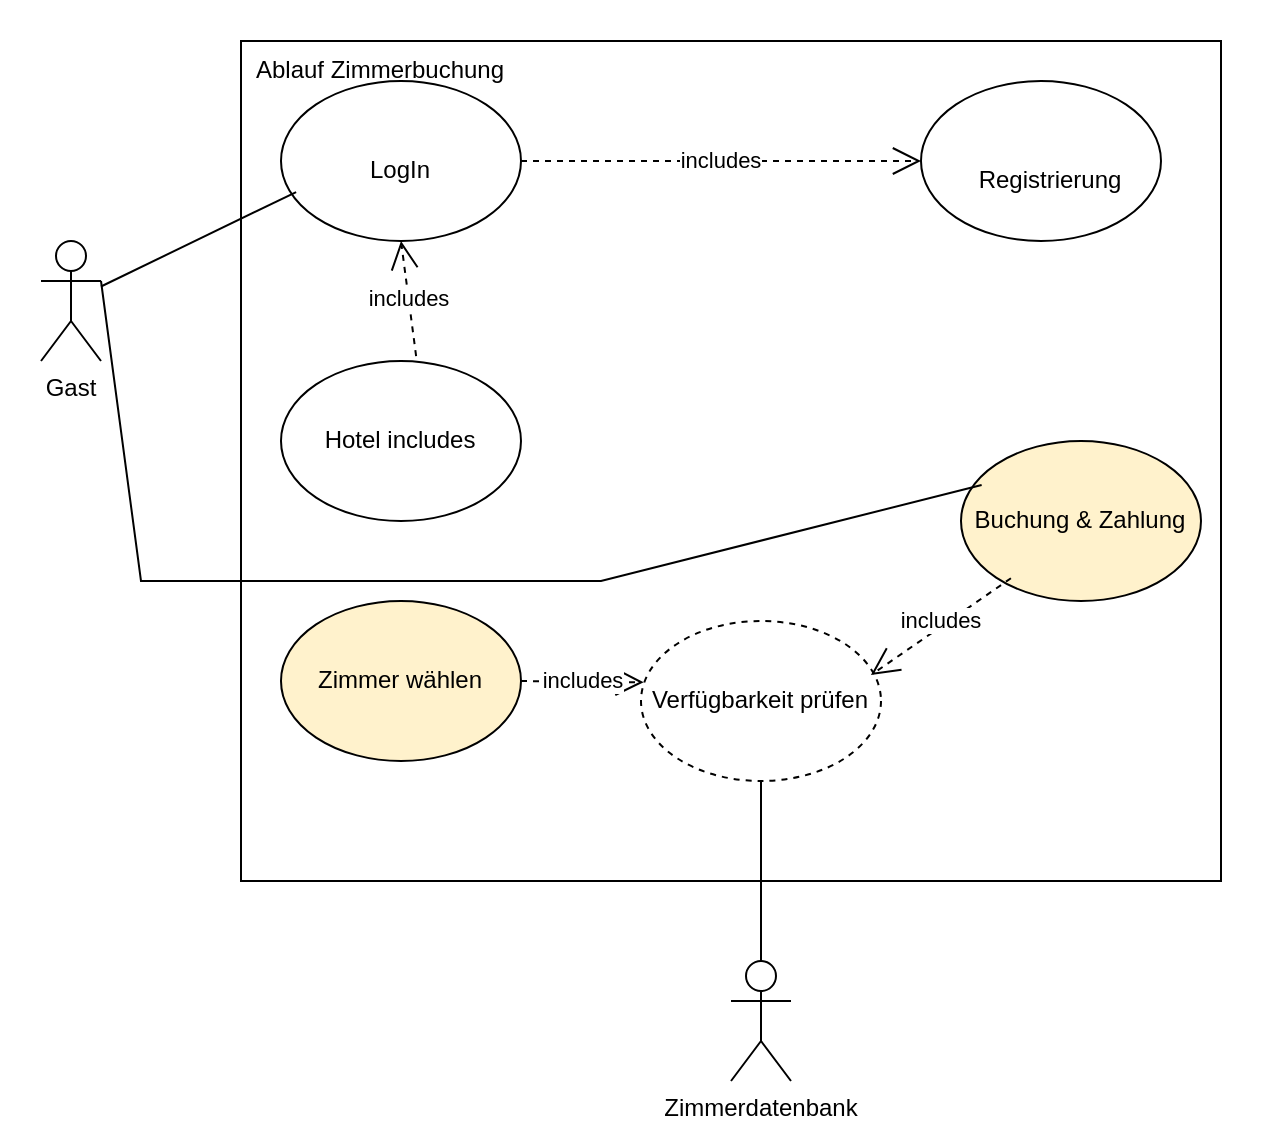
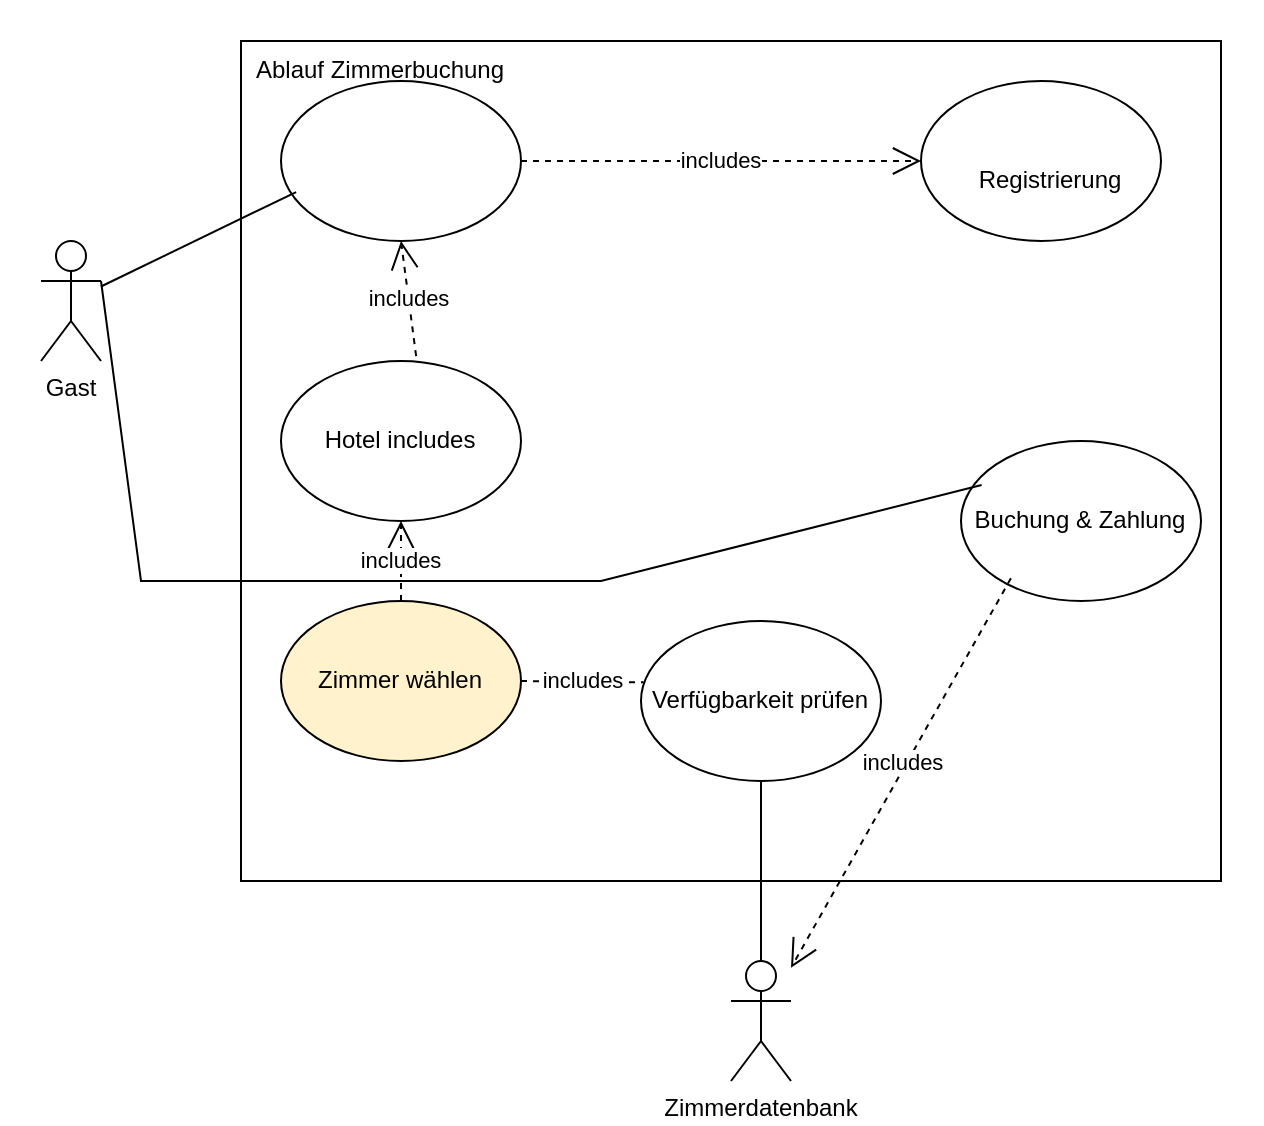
  <mxCell id="0" />
  <mxCell id="1" parent="0" />
  <mxCell id="2" value="Gast" style="shape=umlActor;verticalLabelPosition=bottom;verticalAlign=top;html=1;" vertex="1" parent="1"><mxGeometry x="20" y="120" width="30" height="60" as="geometry" /></mxCell>
  <mxCell id="3" value="" style="html=1;whiteSpace=wrap;" vertex="1" parent="1"><mxGeometry x="120" y="20" width="490" height="420" as="geometry" /></mxCell>
  <mxCell id="4" value="" style="ellipse;whiteSpace=wrap;html=1;" vertex="1" parent="1"><mxGeometry x="140" y="40" width="120" height="80" as="geometry" /></mxCell>
  <mxCell id="5" value="" style="ellipse;whiteSpace=wrap;html=1;" vertex="1" parent="1"><mxGeometry x="460" y="40" width="120" height="80" as="geometry" /></mxCell>
  <mxCell id="6" value="Registrierung" style="text;html=1;align=center;verticalAlign=middle;whiteSpace=wrap;rounded=0;" vertex="1" parent="1"><mxGeometry x="475" y="75" width="100" height="30" as="geometry" /></mxCell>
- <mxCell id="7" value="LogIn" style="text;html=1;align=center;verticalAlign=middle;whiteSpace=wrap;rounded=0;" vertex="1" parent="1"><mxGeometry x="170" y="70" width="60" height="30" as="geometry" /></mxCell>
  <mxCell id="8" value="includes" style="endArrow=open;endSize=12;dashed=1;html=1;rounded=0;exitX=1;exitY=0.5;exitDx=0;exitDy=0;entryX=0;entryY=0.5;entryDx=0;entryDy=0;" edge="1" parent="1" source="4" target="5"><mxGeometry width="160" relative="1" as="geometry"><mxPoint x="230" y="200" as="sourcePoint" /><mxPoint x="390" y="200" as="targetPoint" /></mxGeometry></mxCell>
  <mxCell id="9" value="" style="endArrow=none;html=1;rounded=0;entryX=0.063;entryY=0.694;entryDx=0;entryDy=0;entryPerimeter=0;" edge="1" parent="1" source="2" target="4"><mxGeometry width="50" height="50" relative="1" as="geometry"><mxPoint x="90" y="150" as="sourcePoint" /><mxPoint x="140" y="100" as="targetPoint" /></mxGeometry></mxCell>
  <mxCell id="10" value="Hotel includes" style="ellipse;whiteSpace=wrap;html=1;" vertex="1" parent="1"><mxGeometry x="140" y="180" width="120" height="80" as="geometry" /></mxCell>
  <mxCell id="11" value="includes" style="endArrow=open;endSize=12;dashed=1;html=1;rounded=0;entryX=0.5;entryY=1;entryDx=0;entryDy=0;exitX=0.563;exitY=-0.031;exitDx=0;exitDy=0;exitPerimeter=0;" edge="1" parent="1" source="10" target="4"><mxGeometry width="160" relative="1" as="geometry"><mxPoint x="280" y="121.36" as="sourcePoint" /><mxPoint x="282.04" y="178.64" as="targetPoint" /></mxGeometry></mxCell>
  <mxCell id="12" value="Zimmer wählen" style="ellipse;whiteSpace=wrap;html=1;fillColor=#fff2cc;" vertex="1" parent="1"><mxGeometry x="140" y="300" width="120" height="80" as="geometry" /></mxCell>
- <mxCell id="14" value="Verfügbarkeit prüfen" style="ellipse;whiteSpace=wrap;html=1;dashed=1;" vertex="1" parent="1"><mxGeometry x="320" y="310" width="120" height="80" as="geometry" /></mxCell>
- <mxCell id="15" value="includes" style="endArrow=open;endSize=12;dashed=1;html=1;rounded=0;exitX=1;exitY=0.5;exitDx=0;exitDy=0;entryX=0.011;entryY=0.383;entryDx=0;entryDy=0;entryPerimeter=0;" edge="1" parent="1" source="12" target="14"><mxGeometry x="0.006" width="160" relative="1" as="geometry"><mxPoint x="390" y="330" as="sourcePoint" /><mxPoint x="550" y="330" as="targetPoint" /><mxPoint as="offset" /></mxGeometry></mxCell>
+ <mxCell id="13" value="includes" style="endArrow=open;endSize=12;dashed=1;html=1;rounded=0;entryX=0.5;entryY=1;entryDx=0;entryDy=0;exitX=0.5;exitY=0;exitDx=0;exitDy=0;" edge="1" parent="1" source="12" target="10"><mxGeometry width="160" relative="1" as="geometry"><mxPoint x="240" y="290" as="sourcePoint" /><mxPoint x="310" y="290" as="targetPoint" /></mxGeometry></mxCell>
+ <mxCell id="14" value="Verfügbarkeit prüfen" style="ellipse;whiteSpace=wrap;html=1;" vertex="1" parent="1"><mxGeometry x="320" y="310" width="120" height="80" as="geometry" /></mxCell>
+ <mxCell id="15" value="includes" style="endArrow=none;endSize=12;dashed=1;html=1;rounded=0;exitX=1;exitY=0.5;exitDx=0;exitDy=0;entryX=0.011;entryY=0.383;entryDx=0;entryDy=0;entryPerimeter=0;" edge="1" parent="1" source="12" target="14"><mxGeometry x="0.006" width="160" relative="1" as="geometry"><mxPoint x="390" y="330" as="sourcePoint" /><mxPoint x="550" y="330" as="targetPoint" /><mxPoint as="offset" /></mxGeometry></mxCell>
  <mxCell id="16" value="Zimmerdatenbank" style="shape=umlActor;verticalLabelPosition=bottom;verticalAlign=top;html=1;" vertex="1" parent="1"><mxGeometry x="365" y="480" width="30" height="60" as="geometry" /></mxCell>
  <mxCell id="17" value="" style="endArrow=none;html=1;rounded=0;entryX=0.5;entryY=1;entryDx=0;entryDy=0;" edge="1" parent="1" target="14"><mxGeometry width="50" height="50" relative="1" as="geometry"><mxPoint x="380" y="480" as="sourcePoint" /><mxPoint x="430" y="430" as="targetPoint" /></mxGeometry></mxCell>
- <mxCell id="18" value="Buchung &amp;amp; Zahlung" style="ellipse;whiteSpace=wrap;html=1;fillColor=#fff2cc;" vertex="1" parent="1"><mxGeometry x="480" y="220" width="120" height="80" as="geometry" /></mxCell>
+ <mxCell id="18" value="Buchung &amp;amp; Zahlung" style="ellipse;whiteSpace=wrap;html=1;" vertex="1" parent="1"><mxGeometry x="480" y="220" width="120" height="80" as="geometry" /></mxCell>
  <mxCell id="19" value="" style="endArrow=none;html=1;rounded=0;entryX=0.086;entryY=0.275;entryDx=0;entryDy=0;entryPerimeter=0;" edge="1" parent="1" target="18"><mxGeometry width="50" height="50" relative="1" as="geometry"><mxPoint x="50" y="140" as="sourcePoint" /><mxPoint x="340" y="280" as="targetPoint" /><Array as="points"><mxPoint x="70" y="290" /><mxPoint x="300" y="290" /></Array></mxGeometry></mxCell>
  <mxCell id="20" value="Ablauf Zimmerbuchung" style="text;html=1;align=center;verticalAlign=middle;whiteSpace=wrap;rounded=0;" vertex="1" parent="1"><mxGeometry x="90" y="20" width="200" height="30" as="geometry" /></mxCell>
- <mxCell id="21" value="includes" style="endArrow=open;endSize=12;dashed=1;html=1;rounded=0;exitX=0.208;exitY=0.858;exitDx=0;exitDy=0;entryX=0.958;entryY=0.338;entryDx=0;entryDy=0;entryPerimeter=0;exitPerimeter=0;" edge="1" parent="1" source="18" target="14"><mxGeometry x="-0.039" y="-2" width="160" relative="1" as="geometry"><mxPoint x="480" y="330" as="sourcePoint" /><mxPoint x="541" y="331" as="targetPoint" /><mxPoint as="offset" /></mxGeometry></mxCell>
+ <mxCell id="21" value="includes" style="endArrow=open;endSize=12;dashed=1;html=1;rounded=0;exitX=0.208;exitY=0.858;exitDx=0;exitDy=0;exitPerimeter=0;" edge="1" parent="1" source="18" target="16"><mxGeometry x="-0.039" y="-2" width="160" relative="1" as="geometry"><mxPoint x="480" y="330" as="sourcePoint" /><mxPoint x="541" y="331" as="targetPoint" /><mxPoint as="offset" /></mxGeometry></mxCell>
